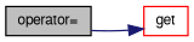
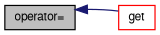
  digraph {
    rankdir=LR
    node [fontname=FreeSans fontsize=10 shape=record]
    n1 [color=black fillcolor=grey75 fontcolor=black height=0.2 label="operator=" style=filled width=0.4]
    n2 [color=red height=0.2 label=get width=0.4]
-   n1 -> n2 [color=midnightblue fontname=FreeSans fontsize=10 labelfontname=FreeSans labelfontsize=10 style=solid]
+   n2 -> n1 [color=midnightblue fontname=FreeSans fontsize=10 labelfontname=FreeSans labelfontsize=10 style=solid]
  }
